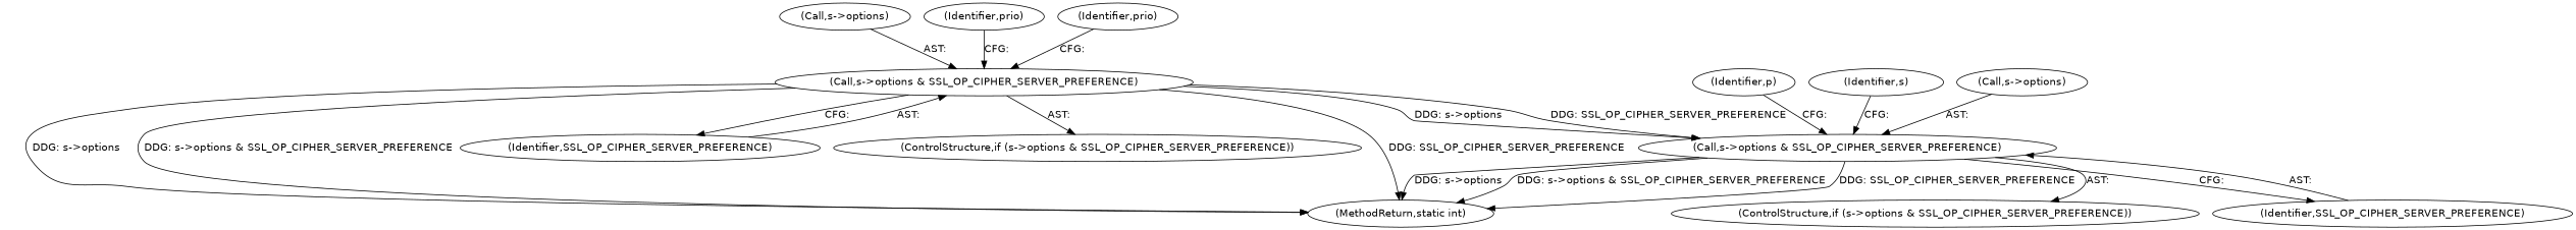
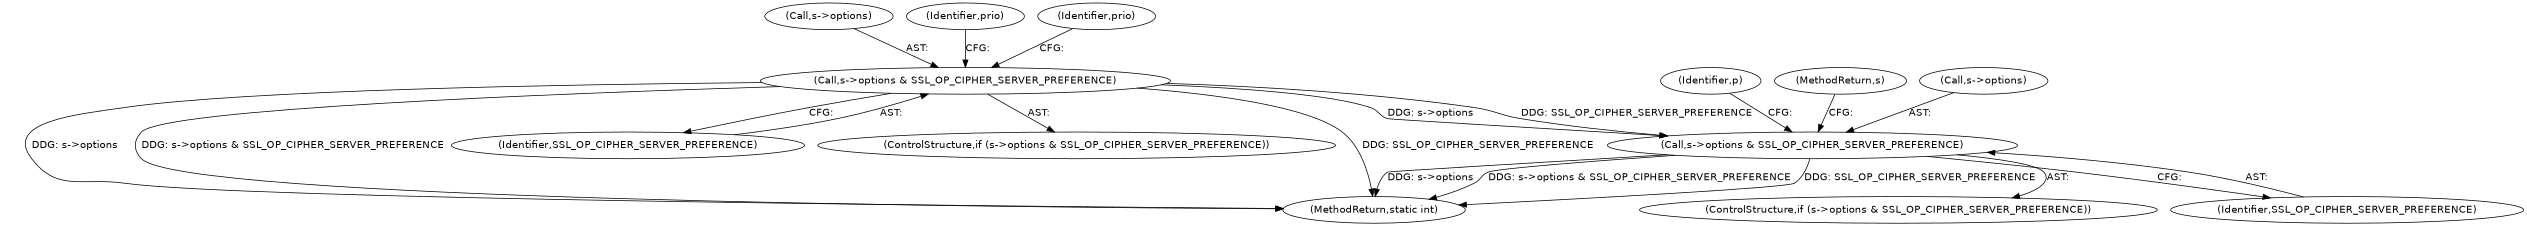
  digraph {
    fontname="DejaVu Sans"
    node [fontname="DejaVu Sans"]
    edge [fontname="DejaVu Sans"]
    n1 [label="(Call,s->options & SSL_OP_CIPHER_SERVER_PREFERENCE)"]
    n2 [label="(Identifier,SSL_OP_CIPHER_SERVER_PREFERENCE)"]
    n3 [label="(MethodReturn,static int)"]
    n4 [label="(ControlStructure,if (s->options & SSL_OP_CIPHER_SERVER_PREFERENCE))"]
    n5 [label="(Call,s->options & SSL_OP_CIPHER_SERVER_PREFERENCE)"]
    n6 [label="(Identifier,SSL_OP_CIPHER_SERVER_PREFERENCE)"]
    n7 [label="(ControlStructure,if (s->options & SSL_OP_CIPHER_SERVER_PREFERENCE))"]
    n8 [label="(Call,s->options)"]
    n9 [label="(Identifier,p)"]
-   n10 [label="(Identifier,s)"]
+   n10 [label="(MethodReturn,s)"]
    n11 [label="(Call,s->options)"]
    n12 [label="(Identifier,prio)"]
    n13 [label="(Identifier,prio)"]
    n1 -> n2 [label="CFG: "]
    n1 -> n3 [label="DDG: SSL_OP_CIPHER_SERVER_PREFERENCE"]
    n1 -> n3 [label="DDG: s->options"]
    n1 -> n3 [label="DDG: s->options & SSL_OP_CIPHER_SERVER_PREFERENCE"]
    n1 -> n4 [label="AST: "]
    n2 -> n1 [label="AST: "]
    n5 -> n1 [label="DDG: s->options"]
    n5 -> n1 [label="DDG: SSL_OP_CIPHER_SERVER_PREFERENCE"]
    n5 -> n3 [label="DDG: SSL_OP_CIPHER_SERVER_PREFERENCE"]
    n5 -> n3 [label="DDG: s->options"]
    n5 -> n3 [label="DDG: s->options & SSL_OP_CIPHER_SERVER_PREFERENCE"]
    n5 -> n6 [label="CFG: "]
    n5 -> n7 [label="AST: "]
    n6 -> n5 [label="AST: "]
    n8 -> n5 [label="AST: "]
    n9 -> n1 [label="CFG: "]
    n10 -> n1 [label="CFG: "]
    n11 -> n1 [label="AST: "]
    n12 -> n5 [label="CFG: "]
    n13 -> n5 [label="CFG: "]
  }
